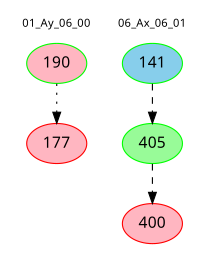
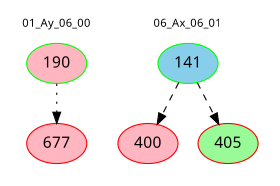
  digraph {
    fontname="Noto Sans"
    node [color=red fillcolor=lightpink fontname="Noto Sans" style=filled]
    edge [color=black fontname="Noto Sans" style=dashed]
    n1 [color=green label=190]
-   n2 [label=177]
+   n2 [label=677]
    n3 [color=green fillcolor=skyblue label=141]
    n4 [label=400]
-   n5 [color=green fillcolor=palegreen label=405]
+   n5 [fillcolor=palegreen label=405]
    subgraph cluster_1 {
      color=white
      fontsize=10
      label="01_Ay_06_00"
      n1
      n2
    }
    subgraph cluster_2 {
      color=white
      fontsize=10
      label="06_Ax_06_01"
      n3
      n4
      n5
    }
    n1 -> n2 [style=dotted]
-   n5 -> n4
+   n3 -> n4
    n3 -> n5
  }
